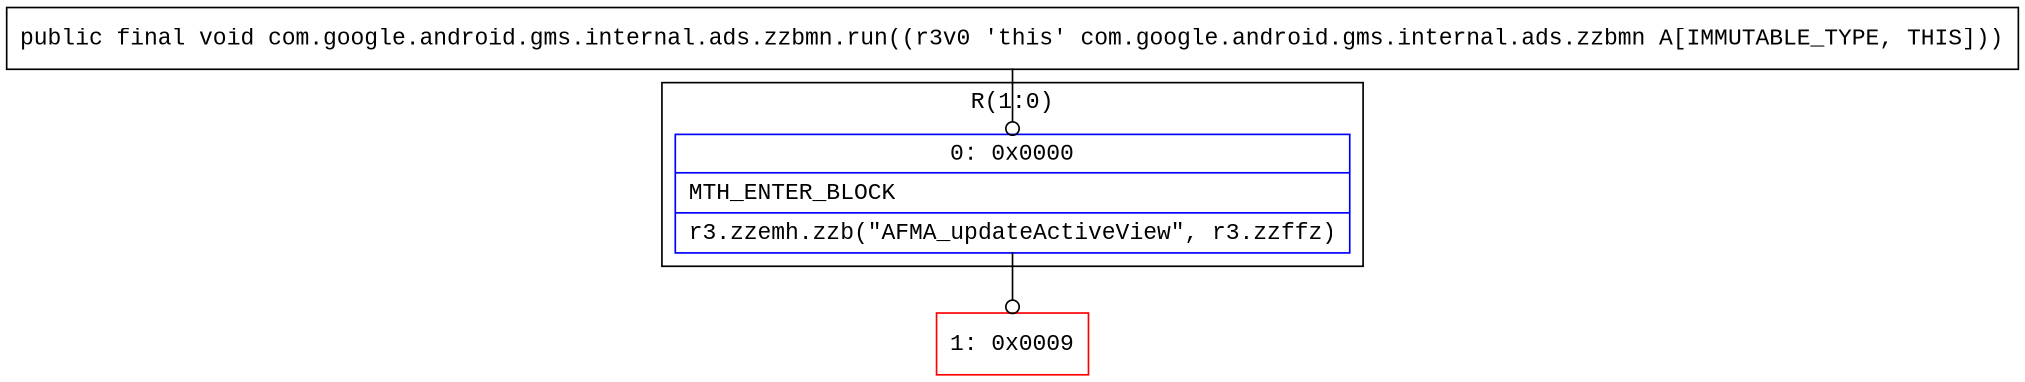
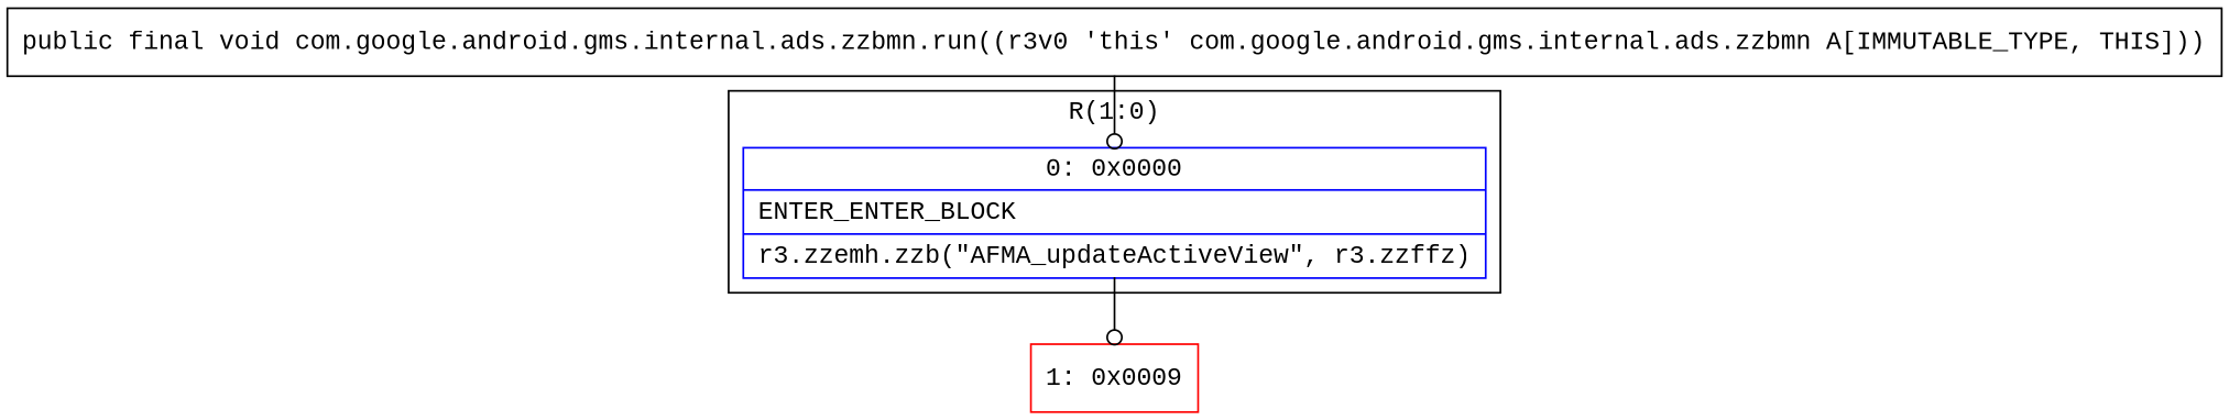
  digraph {
    fontname="Liberation Mono"
    node [shape=record fontname="Liberation Mono"]
    edge [arrowhead=odot fontname="Liberation Mono"]
-   n1 [color=blue label="{0\:\ 0x0000|MTH_ENTER_BLOCK\l|r3.zzemh.zzb(\"AFMA_updateActiveView\", r3.zzffz)\l}"]
+   n1 [color=blue label="{0\:\ 0x0000|ENTER_ENTER_BLOCK\l|r3.zzemh.zzb(\"AFMA_updateActiveView\", r3.zzffz)\l}"]
    n2 [color=red label="{1\:\ 0x0009}"]
    n3 [label="{public final void com.google.android.gms.internal.ads.zzbmn.run((r3v0 'this' com.google.android.gms.internal.ads.zzbmn A[IMMUTABLE_TYPE, THIS])) }"]
    subgraph cluster_1 {
      label="R(1:0)"
      n1
    }
    n1 -> n2
    n3 -> n1
  }
